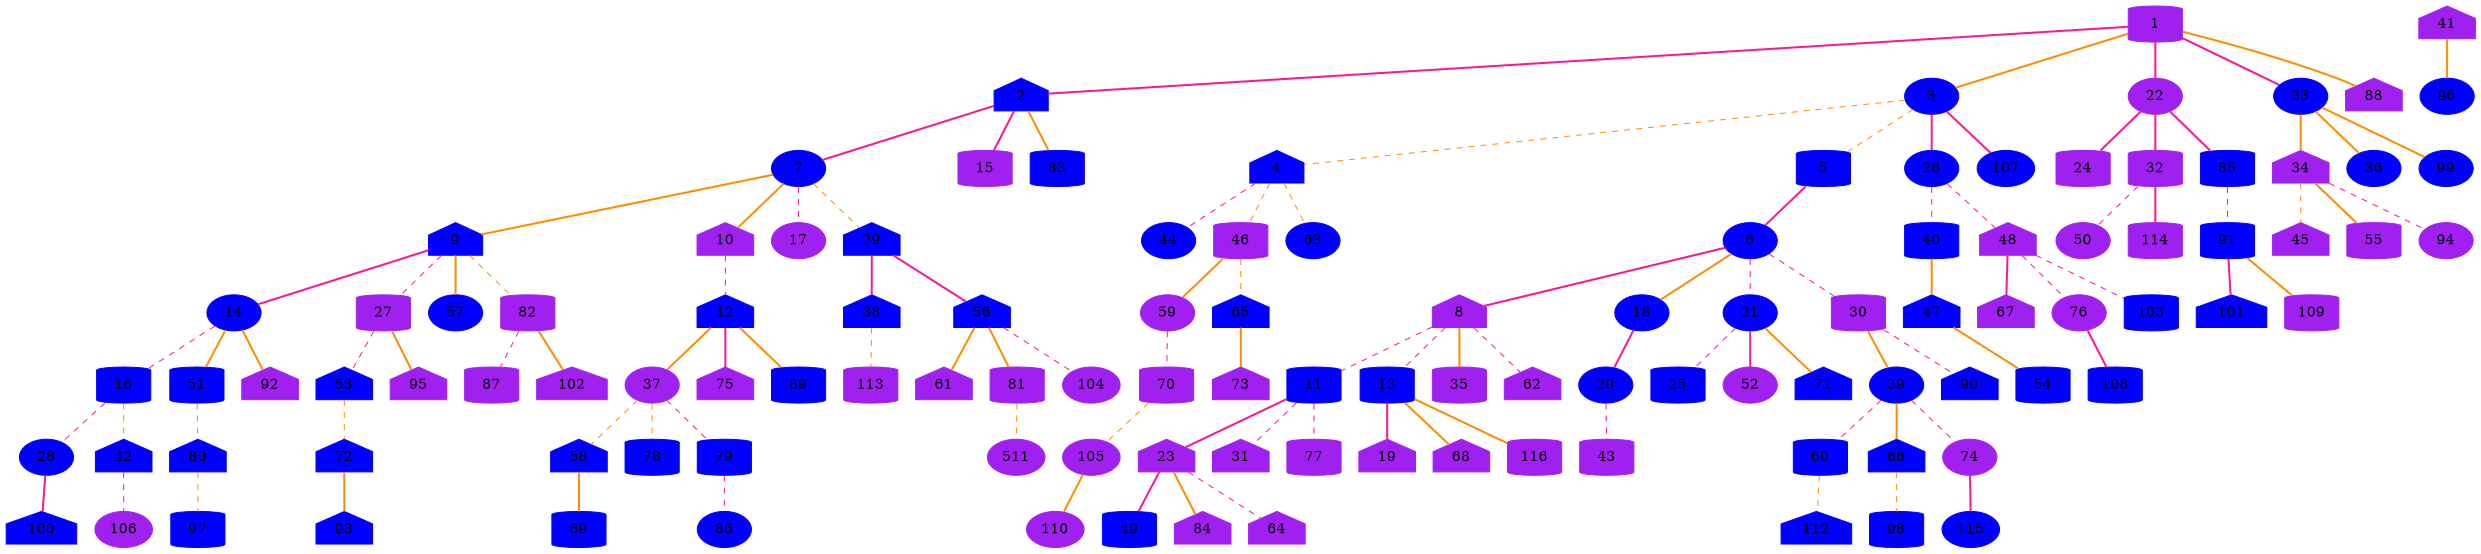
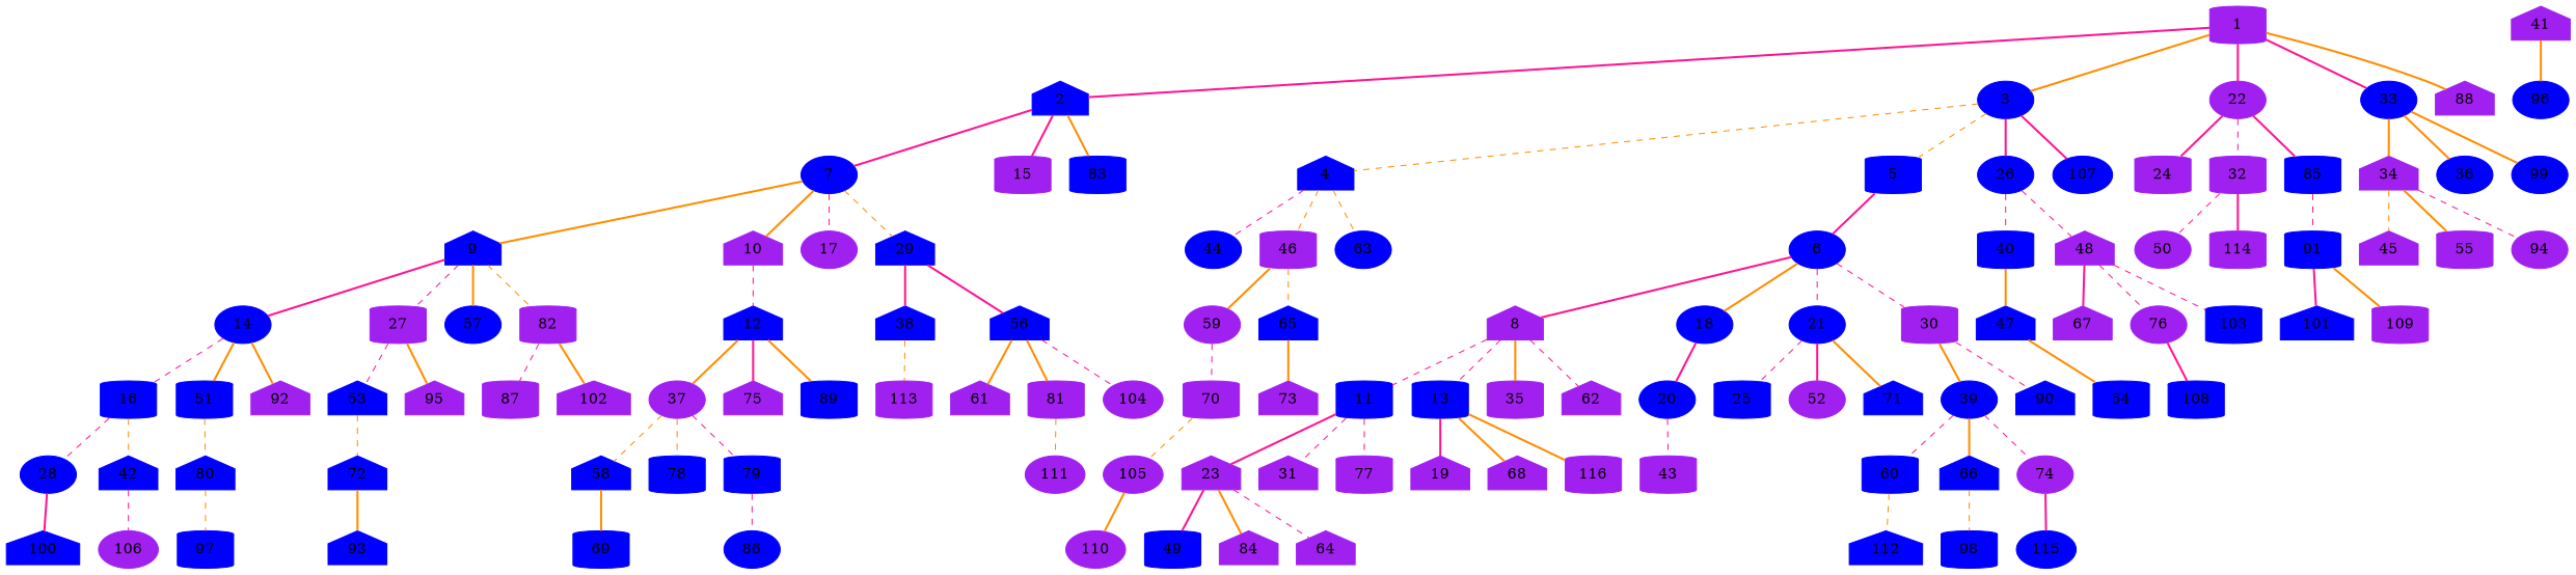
  graph {
    node [color=blue shape=house style=filled]
    edge [color=deeppink style=bold]
    1 [color=purple shape=cylinder]
    2
    3 [shape=ellipse]
    22 [color=purple shape=ellipse]
    33 [shape=ellipse]
    88 [color=purple]
    7 [shape=ellipse]
    15 [color=purple shape=cylinder]
    83 [shape=cylinder]
    4
    5 [shape=cylinder]
    26 [shape=ellipse]
    107 [shape=ellipse]
    24 [color=purple shape=cylinder]
    32 [color=purple shape=cylinder]
    85 [shape=cylinder]
    34 [color=purple]
    36 [shape=ellipse]
    99 [shape=ellipse]
    9
    10 [color=purple]
    17 [color=purple shape=ellipse]
    29
    44 [shape=ellipse]
    46 [color=purple shape=cylinder]
    63 [shape=ellipse]
    6 [shape=ellipse]
    40 [shape=cylinder]
    48 [color=purple]
    59 [color=purple shape=ellipse]
    65
    8 [color=purple]
    18 [shape=ellipse]
    21 [shape=ellipse]
    30 [color=purple shape=cylinder]
    11 [shape=cylinder]
    13 [shape=cylinder]
    35 [color=purple shape=cylinder]
    62 [color=purple]
    20 [shape=ellipse]
    25 [shape=cylinder]
    52 [color=purple shape=ellipse]
    71
    39 [shape=ellipse]
    90
    14 [shape=ellipse]
    27 [color=purple shape=cylinder]
    57 [shape=ellipse]
    82 [color=purple shape=cylinder]
    12
    38
    56
    23 [color=purple]
    31 [color=purple]
    77 [color=purple shape=cylinder]
    19 [color=purple]
    68 [color=purple]
    116 [color=purple shape=cylinder]
    16 [shape=cylinder]
    51 [shape=cylinder]
    92 [color=purple]
    53
    95 [color=purple]
    87 [color=purple shape=cylinder]
    102 [color=purple]
    37 [color=purple shape=ellipse]
    75 [color=purple]
    89 [shape=cylinder]
    49 [shape=cylinder]
    84 [color=purple]
    64 [color=purple]
    58
    78 [shape=cylinder]
    79 [shape=cylinder]
    28 [shape=ellipse]
    42
    80
    100
    106 [color=purple shape=ellipse]
    43 [color=purple shape=cylinder]
    50 [color=purple shape=ellipse]
    114 [color=purple shape=cylinder]
    91 [shape=cylinder]
    47
    67 [color=purple]
    76 [color=purple shape=ellipse]
    103 [shape=cylinder]
    41 [color=purple]
    96 [shape=ellipse]
    72
    113 [color=purple shape=cylinder]
    61 [color=purple]
    81 [color=purple shape=cylinder]
    104 [color=purple shape=ellipse]
    60 [shape=cylinder]
    66
    74 [color=purple shape=ellipse]
    45 [color=purple]
    55 [color=purple shape=cylinder]
    94 [color=purple shape=ellipse]
    69 [shape=cylinder]
    86 [shape=ellipse]
    112
    98 [shape=cylinder]
    115 [shape=ellipse]
    54 [shape=cylinder]
    70 [color=purple shape=cylinder]
    73 [color=purple]
    108 [shape=cylinder]
    97 [shape=cylinder]
    93
-   111 [color=purple shape=ellipse label=511]
+   111 [color=purple shape=ellipse]
    105 [color=purple shape=ellipse]
    110 [color=purple shape=ellipse]
    101
    109 [color=purple shape=cylinder]
    1 -- 2
    1 -- 3 [color=darkorange]
    1 -- 22
    1 -- 33
    1 -- 88 [color=darkorange]
    2 -- 7
    2 -- 15
    2 -- 83 [color=darkorange]
    3 -- 4 [color=darkorange style=dashed]
    3 -- 5 [color=darkorange style=dashed]
    3 -- 26
    3 -- 107
    22 -- 24
-   22 -- 32
+   22 -- 32 [style=dashed]
    22 -- 85
    33 -- 34 [color=darkorange]
    33 -- 36 [color=darkorange]
    33 -- 99 [color=darkorange]
    7 -- 9 [color=darkorange]
    7 -- 10 [color=darkorange]
    7 -- 17 [style=dashed]
    7 -- 29 [color=darkorange style=dashed]
    4 -- 44 [style=dashed]
    4 -- 46 [color=darkorange style=dashed]
    4 -- 63 [color=darkorange style=dashed]
    5 -- 6
    26 -- 40 [style=dashed]
    26 -- 48 [style=dashed]
    32 -- 50 [style=dashed]
    32 -- 114
    85 -- 91 [style=dashed]
    34 -- 45 [color=darkorange style=dashed]
    34 -- 55 [color=darkorange]
    34 -- 94 [style=dashed]
    9 -- 14
    9 -- 27 [style=dashed]
    9 -- 57 [color=darkorange]
    9 -- 82 [color=darkorange style=dashed]
    10 -- 12 [style=dashed]
    29 -- 38
    29 -- 56
    46 -- 59 [color=darkorange]
    46 -- 65 [color=darkorange style=dashed]
    6 -- 8
    6 -- 18 [color=darkorange]
    6 -- 21 [style=dashed]
    6 -- 30 [style=dashed]
    40 -- 47 [color=darkorange]
    48 -- 67
    48 -- 76 [style=dashed]
    48 -- 103 [style=dashed]
    59 -- 70 [style=dashed]
    65 -- 73 [color=darkorange]
    8 -- 11 [style=dashed]
    8 -- 13 [style=dashed]
    8 -- 35 [color=darkorange]
    8 -- 62 [style=dashed]
    18 -- 20
    21 -- 25 [style=dashed]
    21 -- 52
    21 -- 71 [color=darkorange]
    30 -- 39 [color=darkorange]
    30 -- 90 [style=dashed]
    11 -- 23
    11 -- 31 [style=dashed]
    11 -- 77 [style=dashed]
    13 -- 19
    13 -- 68 [color=darkorange]
    13 -- 116 [color=darkorange]
    20 -- 43 [style=dashed]
    39 -- 60 [style=dashed]
    39 -- 66 [color=darkorange]
    39 -- 74 [style=dashed]
    14 -- 16 [style=dashed]
    14 -- 51 [color=darkorange]
    14 -- 92 [color=darkorange]
    27 -- 53 [style=dashed]
    27 -- 95 [color=darkorange]
    82 -- 87 [style=dashed]
    82 -- 102 [color=darkorange]
    12 -- 37 [color=darkorange]
    12 -- 75
    12 -- 89 [color=darkorange]
    38 -- 113 [color=darkorange style=dashed]
    56 -- 61 [color=darkorange]
    56 -- 81 [color=darkorange]
    56 -- 104 [style=dashed]
    23 -- 49
    23 -- 84 [color=darkorange]
    23 -- 64 [style=dashed]
    16 -- 28 [style=dashed]
    16 -- 42 [color=darkorange style=dashed]
    51 -- 80 [color=darkorange style=dashed]
    53 -- 72 [color=darkorange style=dashed]
    37 -- 58 [color=darkorange style=dashed]
    37 -- 78 [color=darkorange style=dashed]
    37 -- 79 [style=dashed]
    58 -- 69 [color=darkorange]
    79 -- 86 [style=dashed]
    28 -- 100
    42 -- 106 [style=dashed]
    80 -- 97 [color=darkorange style=dashed]
    91 -- 101
    91 -- 109 [color=darkorange]
    47 -- 54 [color=darkorange]
    76 -- 108
    41 -- 96 [color=darkorange]
    72 -- 93 [color=darkorange]
    81 -- 111 [color=darkorange style=dashed]
    60 -- 112 [color=darkorange style=dashed]
    66 -- 98 [color=darkorange style=dashed]
    74 -- 115
    70 -- 105 [color=darkorange style=dashed]
    105 -- 110 [color=darkorange]
  }
